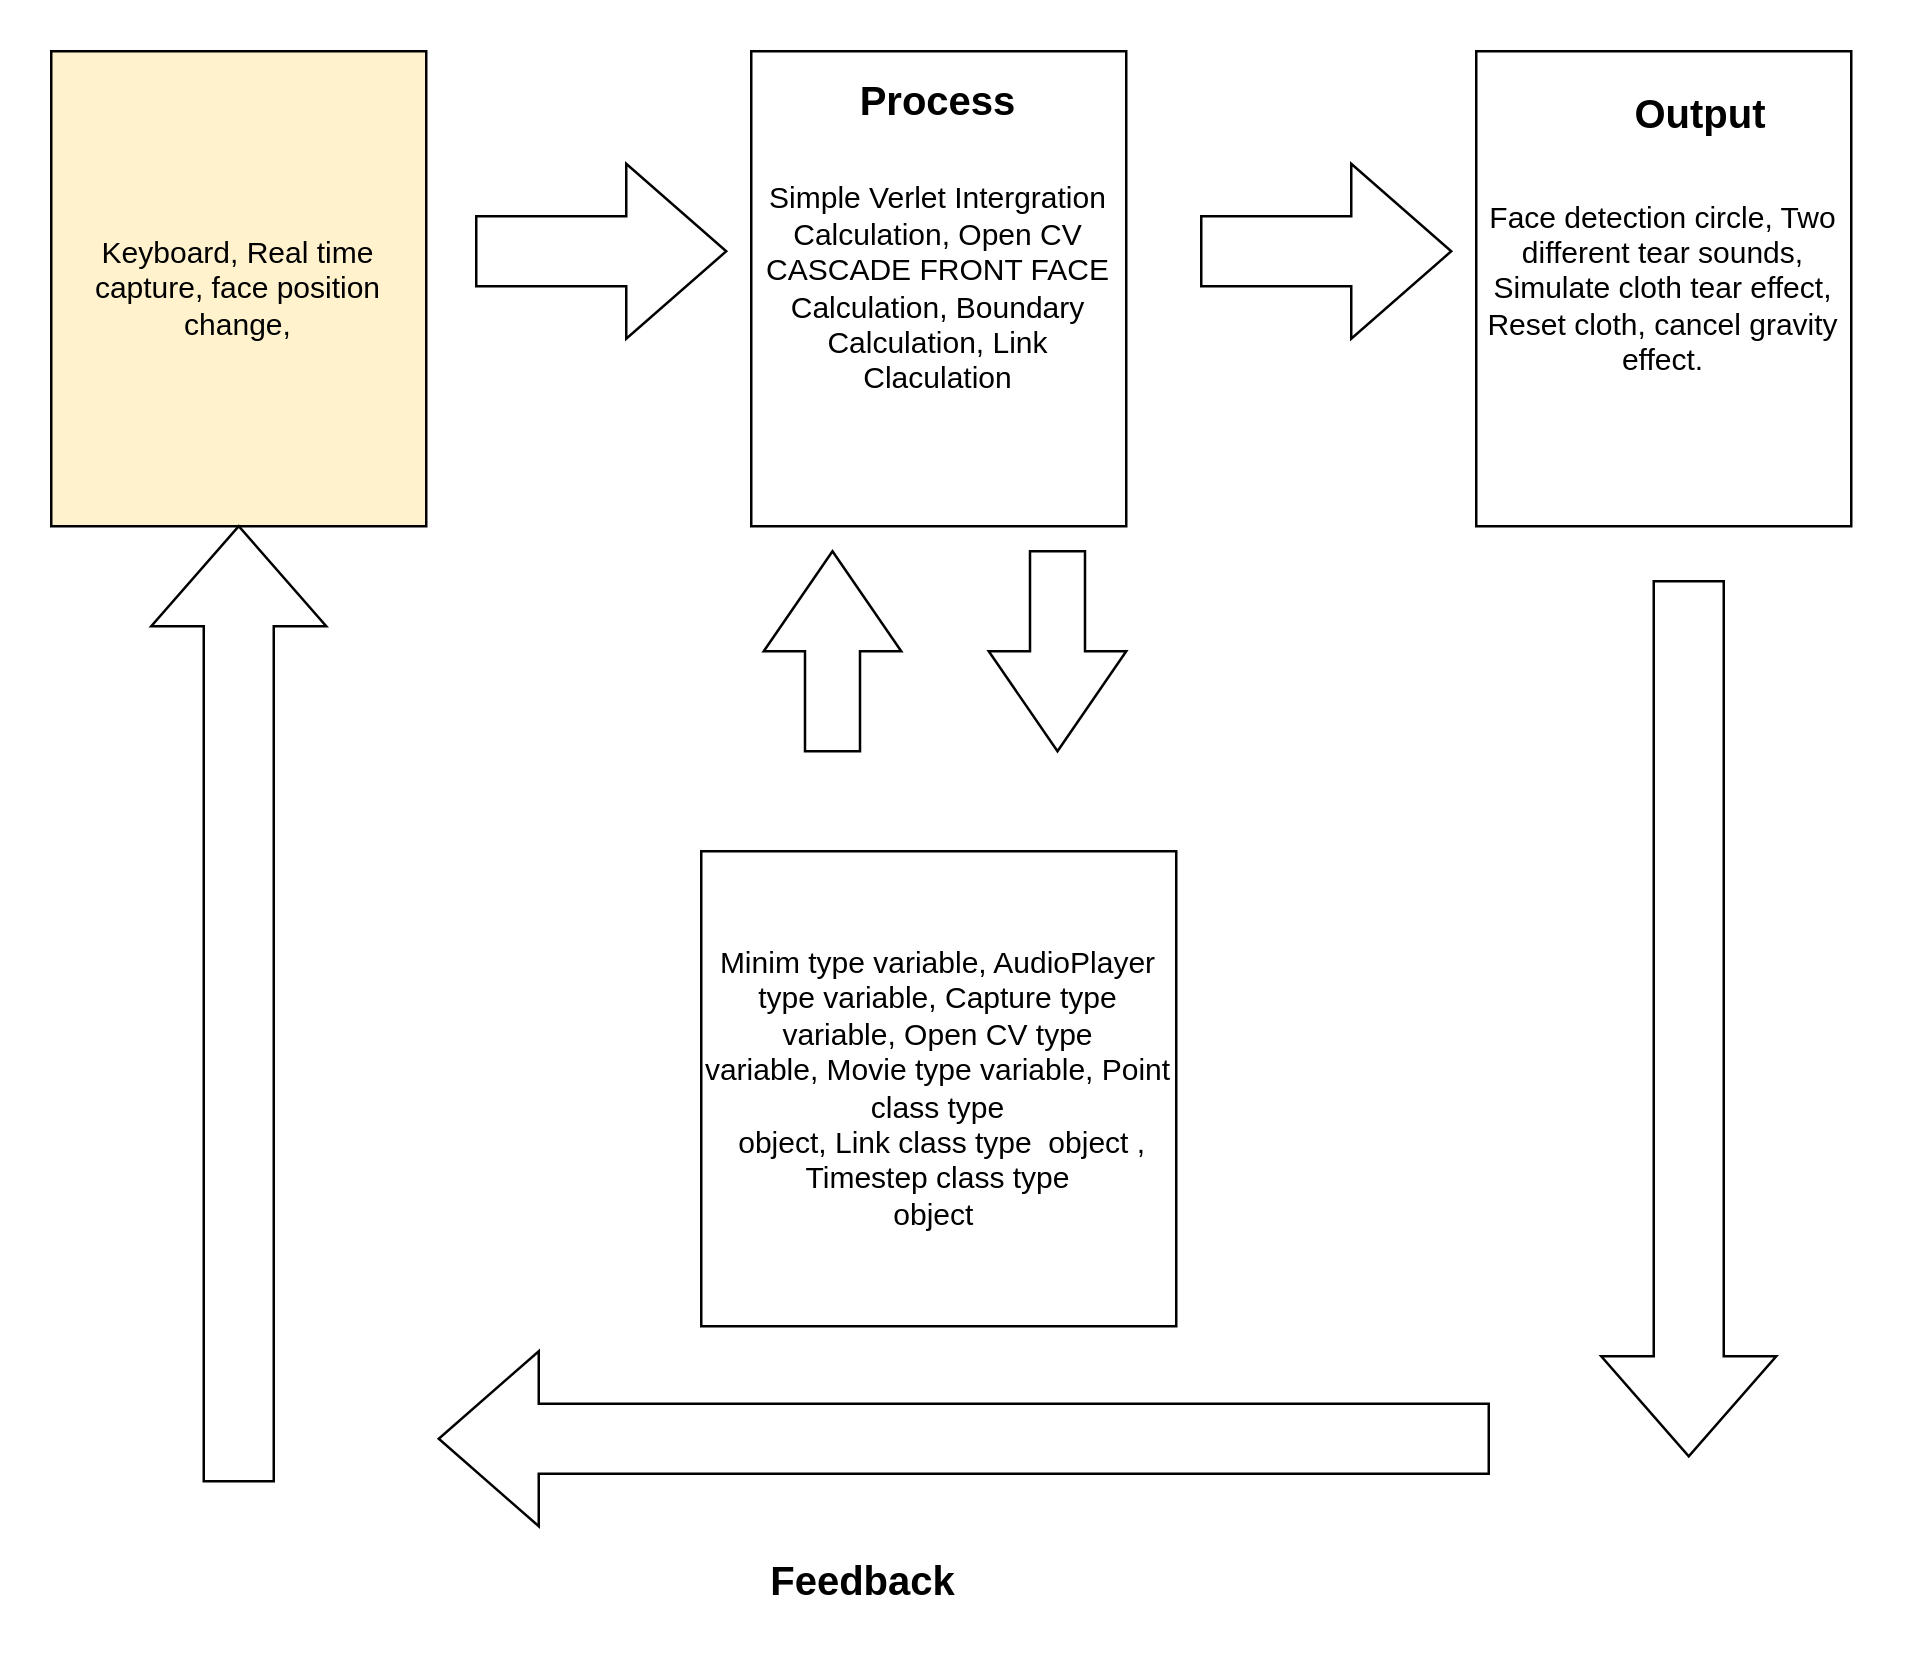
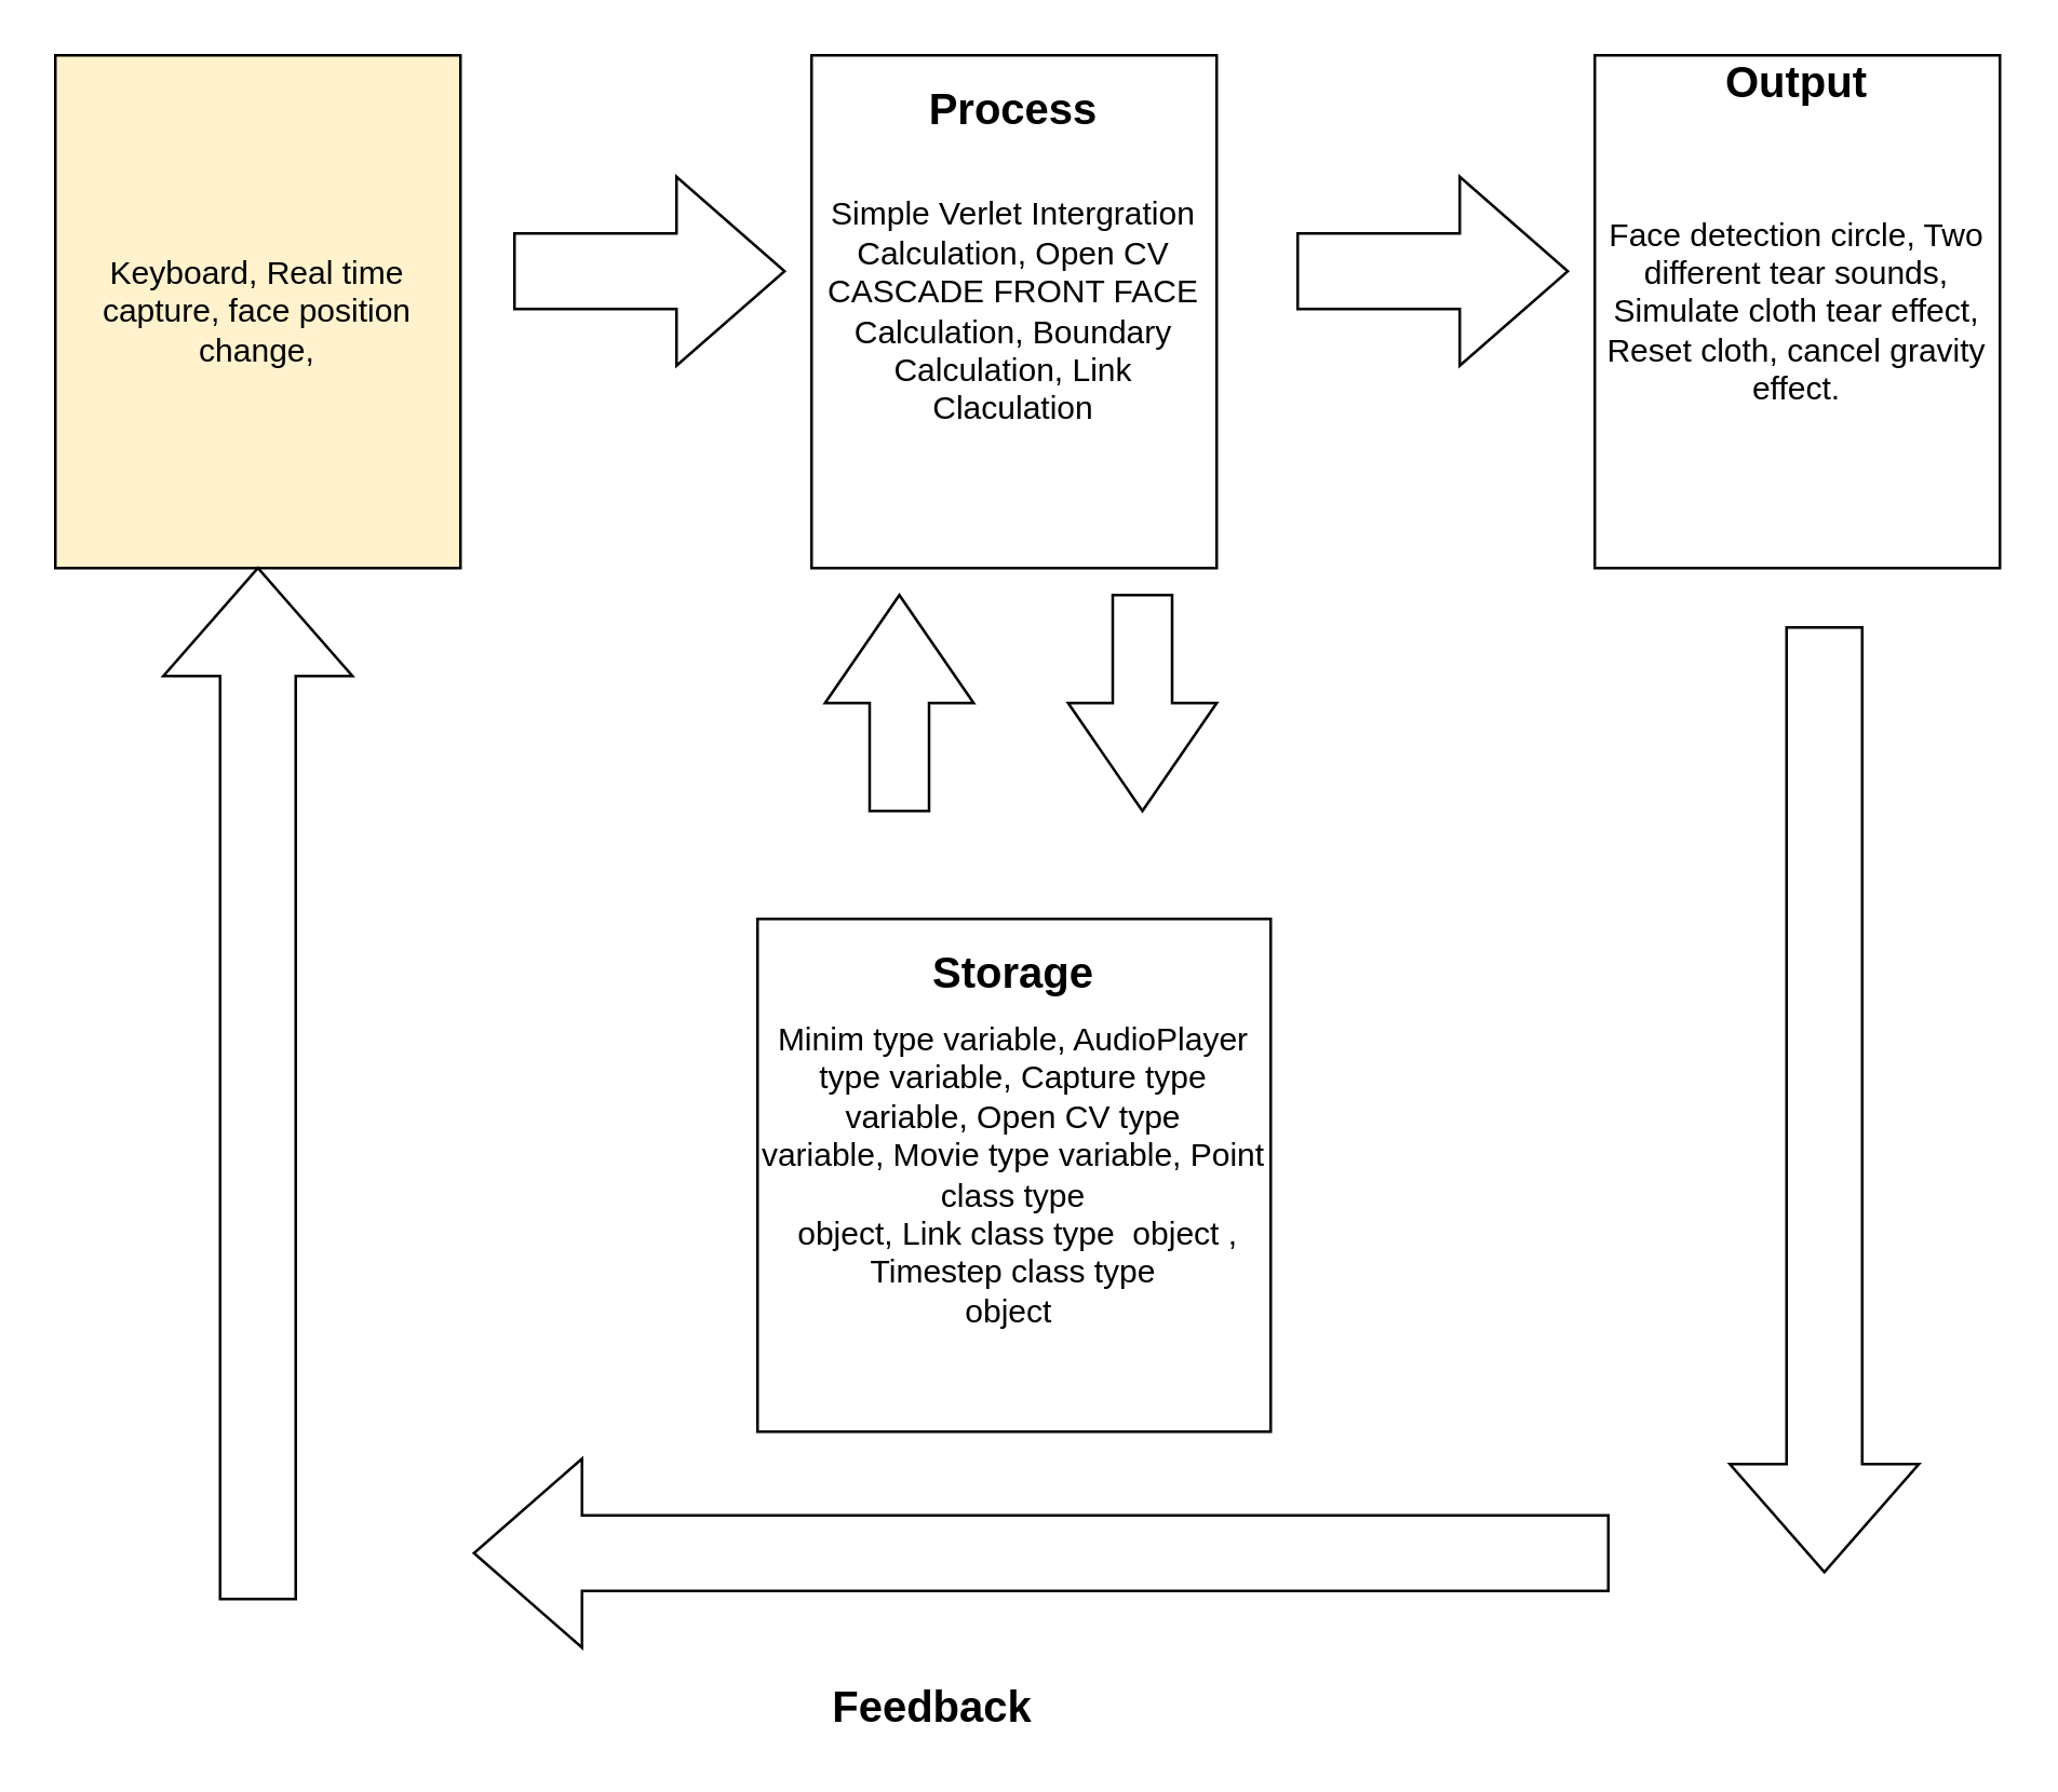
  <mxCell id="0" />
  <mxCell id="1" parent="0" />
  <mxCell id="2" value="" style="group" vertex="1" connectable="0" parent="1"><mxGeometry x="20" y="20" width="150" height="190" as="geometry" /></mxCell>
  <mxCell id="3" value="Keyboard, Real time capture, face position change," style="rounded=0;whiteSpace=wrap;html=1;fillColor=#fff2cc;" vertex="1" parent="2"><mxGeometry width="150" height="190" as="geometry" /></mxCell>
  <mxCell id="4" value="" style="group" vertex="1" connectable="0" parent="1"><mxGeometry x="590" y="20" width="150" height="190" as="geometry" /></mxCell>
  <mxCell id="5" value="Face detection circle, Two different tear sounds, Simulate cloth tear effect, Reset cloth, cancel gravity effect." style="rounded=0;whiteSpace=wrap;html=1;" vertex="1" parent="4"><mxGeometry width="150" height="190" as="geometry" /></mxCell>
- <mxCell id="6" value="&lt;span style=&quot;font-size: 16px&quot;&gt;&lt;b&gt;Output&lt;/b&gt;&lt;/span&gt;" style="text;html=1;strokeColor=none;fillColor=none;align=center;verticalAlign=middle;whiteSpace=wrap;rounded=0;" vertex="1" parent="4"><mxGeometry x="70" y="15" width="40" height="20" as="geometry" /></mxCell>
+ <mxCell id="6" value="&lt;span style=&quot;font-size: 16px&quot;&gt;&lt;b&gt;Output&lt;/b&gt;&lt;/span&gt;" style="text;html=1;strokeColor=none;fillColor=none;align=center;verticalAlign=middle;whiteSpace=wrap;rounded=0;" vertex="1" parent="4"><mxGeometry x="55" width="40" height="20" as="geometry" /></mxCell>
  <mxCell id="7" value="" style="html=1;shadow=0;dashed=0;align=center;verticalAlign=middle;shape=mxgraph.arrows2.arrow;dy=0.6;dx=40;notch=0;" vertex="1" parent="1"><mxGeometry x="190" y="65" width="100" height="70" as="geometry" /></mxCell>
  <mxCell id="8" value="" style="html=1;shadow=0;dashed=0;align=center;verticalAlign=middle;shape=mxgraph.arrows2.arrow;dy=0.6;dx=40;notch=0;" vertex="1" parent="1"><mxGeometry x="480" y="65" width="100" height="70" as="geometry" /></mxCell>
  <mxCell id="9" value="" style="html=1;shadow=0;dashed=0;align=center;verticalAlign=middle;shape=mxgraph.arrows2.arrow;dy=0.6;dx=40;direction=south;notch=0;" vertex="1" parent="1"><mxGeometry x="640" y="232" width="70" height="350" as="geometry" /></mxCell>
  <mxCell id="10" value="" style="html=1;shadow=0;dashed=0;align=center;verticalAlign=middle;shape=mxgraph.arrows2.arrow;dy=0.6;dx=40;flipH=1;notch=0;" vertex="1" parent="1"><mxGeometry x="175" y="540" width="420" height="70" as="geometry" /></mxCell>
  <mxCell id="11" value="" style="html=1;shadow=0;dashed=0;align=center;verticalAlign=middle;shape=mxgraph.arrows2.arrow;dy=0.6;dx=40;direction=north;notch=0;" vertex="1" parent="1"><mxGeometry x="60" y="210" width="70" height="382" as="geometry" /></mxCell>
  <mxCell id="12" value="&lt;span style=&quot;font-size: 16px&quot;&gt;&lt;b&gt;Feedback&lt;/b&gt;&lt;/span&gt;" style="text;html=1;strokeColor=none;fillColor=none;align=center;verticalAlign=middle;whiteSpace=wrap;rounded=0;" vertex="1" parent="1"><mxGeometry x="325" y="622" width="40" height="20" as="geometry" /></mxCell>
  <mxCell id="13" value="" style="group" vertex="1" connectable="0" parent="1"><mxGeometry x="300" y="20" width="150" height="190" as="geometry" /></mxCell>
  <mxCell id="14" value="" style="group" vertex="1" connectable="0" parent="13"><mxGeometry width="150" height="190" as="geometry" /></mxCell>
  <mxCell id="15" value="&lt;span style=&quot;white-space: normal&quot;&gt;Simple Verlet Intergration Calculation, Open CV CASCADE FRONT FACE Calculation, Boundary Calculation, Link Claculation&lt;/span&gt;" style="rounded=0;whiteSpace=wrap;html=1;" vertex="1" parent="14"><mxGeometry width="150" height="190" as="geometry" /></mxCell>
  <mxCell id="16" value="&lt;span style=&quot;font-size: 16px&quot;&gt;&lt;b&gt;Process&lt;/b&gt;&lt;/span&gt;" style="text;html=1;strokeColor=none;fillColor=none;align=center;verticalAlign=middle;whiteSpace=wrap;rounded=0;" vertex="1" parent="14"><mxGeometry x="55" y="10" width="40" height="20" as="geometry" /></mxCell>
  <mxCell id="17" value="" style="group" vertex="1" connectable="0" parent="1"><mxGeometry x="300" y="280" width="170" height="250" as="geometry" /></mxCell>
  <mxCell id="18" value="" style="group" vertex="1" connectable="0" parent="17"><mxGeometry width="170" height="250" as="geometry" /></mxCell>
  <mxCell id="19" value="Minim type variable, AudioPlayer type variable,&amp;nbsp;Capture type variable, Open CV type variable,&amp;nbsp;Movie type variable, Point class type&lt;br&gt;&amp;nbsp;object, Link class type&amp;nbsp; object , Timestep class type&lt;br&gt;object&amp;nbsp;" style="rounded=0;whiteSpace=wrap;html=1;direction=south;" vertex="1" parent="18"><mxGeometry x="-20" y="60" width="190" height="190" as="geometry" /></mxCell>
+ <mxCell id="20" value="&lt;span style=&quot;font-size: 16px&quot;&gt;&lt;b&gt;Storage&lt;/b&gt;&lt;/span&gt;" style="text;html=1;strokeColor=none;fillColor=none;align=center;verticalAlign=middle;whiteSpace=wrap;rounded=0;" vertex="1" parent="18"><mxGeometry x="55" y="70" width="40" height="20" as="geometry" /></mxCell>
  <mxCell id="21" value="" style="html=1;shadow=0;dashed=0;align=center;verticalAlign=middle;shape=mxgraph.arrows2.arrow;dy=0.6;dx=40;direction=north;notch=0;" vertex="1" parent="1"><mxGeometry x="305" y="220" width="55" height="80" as="geometry" /></mxCell>
  <mxCell id="22" value="" style="html=1;shadow=0;dashed=0;align=center;verticalAlign=middle;shape=mxgraph.arrows2.arrow;dy=0.6;dx=40;direction=south;notch=0;" vertex="1" parent="1"><mxGeometry x="395" y="220" width="55" height="80" as="geometry" /></mxCell>
